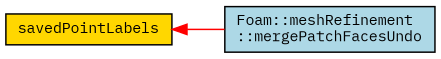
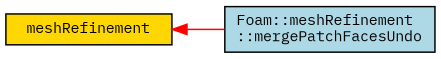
  digraph {
    rankdir=LR
    fontname="IBM Plex Mono"
    node [color=black fontname="IBM Plex Mono" fontsize=10 shape=record style=filled]
-   n1 [fillcolor=gold fontcolor=black height=0.2 label=savedPointLabels width=0.4]
+   n1 [fillcolor=gold fontcolor=black height=0.2 label=meshRefinement width=0.4]
    n2 [height=0.2 label="Foam::meshRefinement\l::mergePatchFacesUndo" width=0.4 fillcolor=lightblue]
    n1 -> n2 [color=red dir=back fontname="IBM Plex Mono" fontsize=10 labelfontname=Helvetica labelfontsize=10 style=solid]
  }
